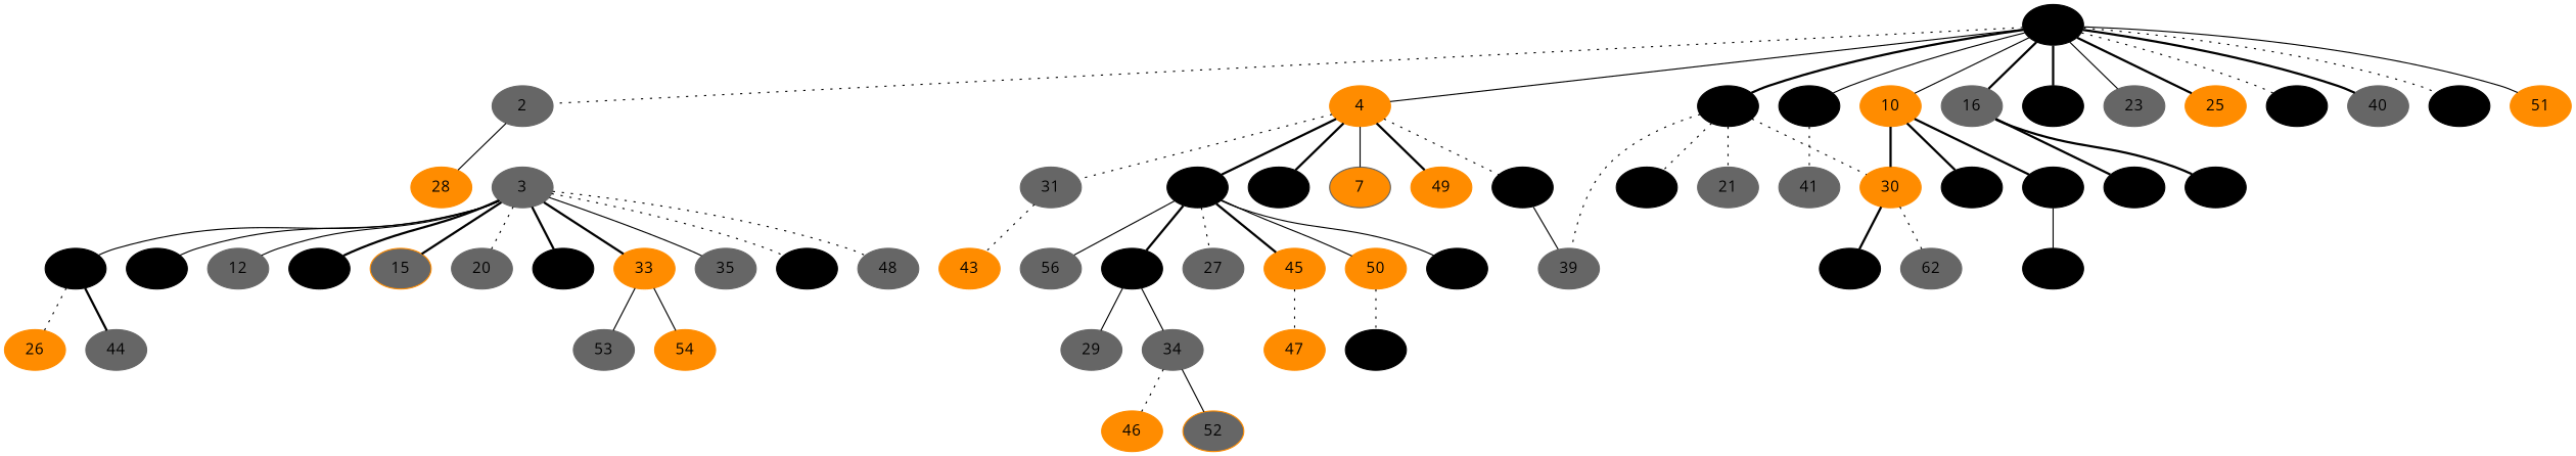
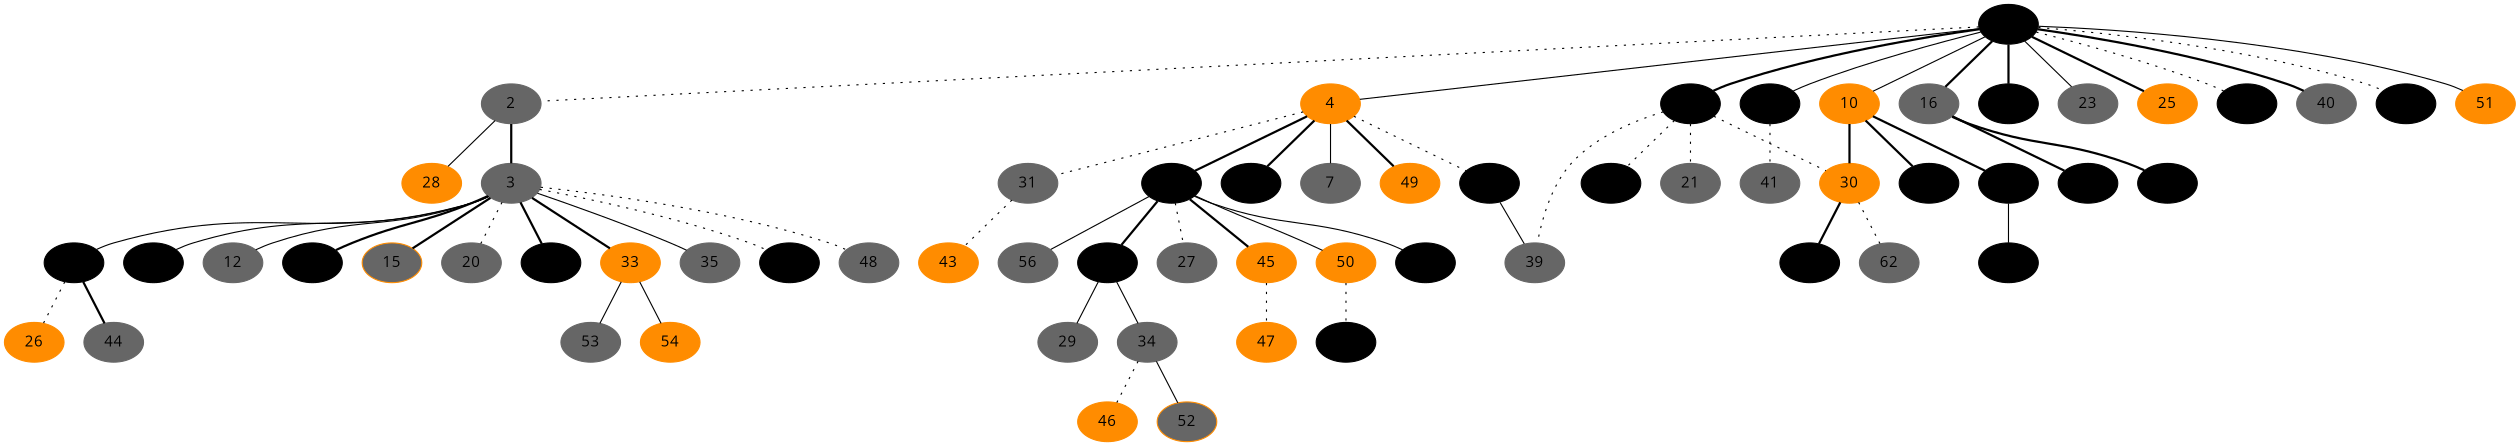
  graph {
    fontname="Open Sans"
    node [color=black fontname="Open Sans" style=filled]
    edge [fontname="Open Sans" style=bold]
    2 [color=gray40]
    1
    4 [color=darkorange]
    5
    6
    10 [color=darkorange]
    16 [color=gray40]
    18
    23 [color=gray40]
    25 [color=darkorange]
    37
    40 [color=gray40]
    42
    51 [color=darkorange]
    3 [color=gray40]
    28 [color=darkorange]
-   7 [color=gray40 fillcolor=darkorange]
+   7 [color=gray40]
    9
    17
    31 [color=gray40]
    49 [color=darkorange]
    58
    21 [color=gray40]
    30 [color=darkorange]
    39 [color=gray40]
    61
    41 [color=gray40]
    14
    32
    36
    60
    8
    11
    12 [color=gray40]
    13
    15 [color=darkorange fillcolor=gray40]
    20 [color=gray40]
    24
    33 [color=darkorange]
    35 [color=gray40]
    38
    48 [color=gray40]
    26 [color=darkorange]
    44 [color=gray40]
    53 [color=gray40]
    54 [color=darkorange]
    19
    27 [color=gray40]
    45 [color=darkorange]
    50 [color=darkorange]
    55
    56 [color=gray40]
    43 [color=darkorange]
    59
    62 [color=gray40]
    22
    29 [color=gray40]
    34 [color=gray40]
    47 [color=darkorange]
    57
    46 [color=darkorange]
    52 [color=darkorange fillcolor=gray40]
+   2 -- 3
    2 -- 28 [style=solid]
    1 -- 2 [style=dotted]
    1 -- 4 [style=solid]
    1 -- 5
    1 -- 6 [style=solid]
    1 -- 10 [style=solid]
    1 -- 16
    1 -- 18
    1 -- 23 [style=solid]
    1 -- 25
    1 -- 37 [style=dotted]
    1 -- 40
    1 -- 42 [style=dotted]
    1 -- 51 [style=solid]
    4 -- 7 [style=solid]
    4 -- 9 [style=dotted]
    4 -- 17
    4 -- 31 [style=dotted]
    4 -- 49
    4 -- 58
    5 -- 21 [style=dotted]
    5 -- 30 [style=dotted]
    5 -- 39 [style=dotted]
    5 -- 61 [style=dotted]
    6 -- 41 [style=dotted]
    10 -- 30
    10 -- 14
    10 -- 32
    16 -- 36
    16 -- 60
    3 -- 8 [style=solid]
    3 -- 11 [style=solid]
    3 -- 12 [style=solid]
    3 -- 13
    3 -- 15
    3 -- 20 [style=dotted]
    3 -- 24
    3 -- 33
    3 -- 35 [style=solid]
    3 -- 38 [style=dotted]
    3 -- 48 [style=dotted]
    9 -- 39 [style=solid]
    17 -- 19
    17 -- 27 [style=dotted]
    17 -- 45
    17 -- 50 [style=solid]
    17 -- 55 [style=solid]
    17 -- 56 [style=solid]
    31 -- 43 [style=dotted]
    30 -- 59
    30 -- 62 [style=dotted]
    14 -- 22 [style=solid]
    8 -- 26 [style=dotted]
    8 -- 44
    33 -- 53 [style=solid]
    33 -- 54 [style=solid]
    19 -- 29 [style=solid]
    19 -- 34 [style=solid]
    45 -- 47 [style=dotted]
    50 -- 57 [style=dotted]
    34 -- 46 [style=dotted]
    34 -- 52 [style=solid]
  }
